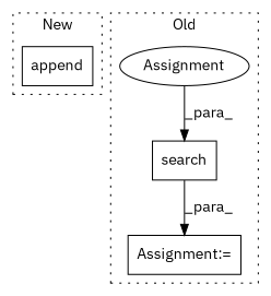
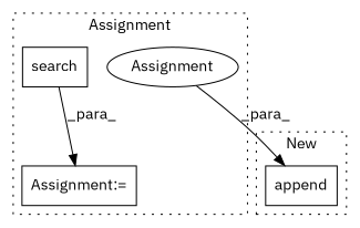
  digraph {
    fontname="IBM Plex Sans"
    node [a=32 fontname="IBM Plex Sans" l="7,1" shape=box]
    edge [fontname="IBM Plex Sans"]
    n1 [label=append s="12839,12852"]
    n2 [label=search s="12163,12188"]
    n3 [a=7 l=1 label="Assignment:=" s=12159]
    n4 [a=45 l=10 label=Assignment s=12170 shape=ellipse]
    subgraph cluster_1 {
      label=New
      style=dotted
      n1
    }
    subgraph cluster_2 {
-     label=Old
+     label=Assignment
      style=dotted
      n2
      n3
      n4
    }
    n2 -> n3 [label=_para_]
-   n4 -> n2 [label=_para_]
+   n4 -> n1 [label=_para_]
  }
